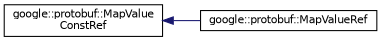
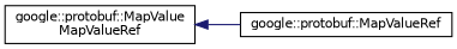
  digraph {
    rankdir=LR
    node [color=black fillcolor=white fontname=Helvetica fontsize=10 shape=record style=filled]
-   n1 [height=0.2 label="google::protobuf::MapValue\lConstRef" width=0.4]
+   n1 [height=0.2 label="google::protobuf::MapValue\lMapValueRef" width=0.4]
    n2 [height=0.2 label="google::protobuf::MapValueRef" width=0.4]
    n1 -> n2 [color=midnightblue dir=back fontname=Helvetica fontsize=10 labelfontname=Helvetica labelfontsize=10 style=solid]
  }
